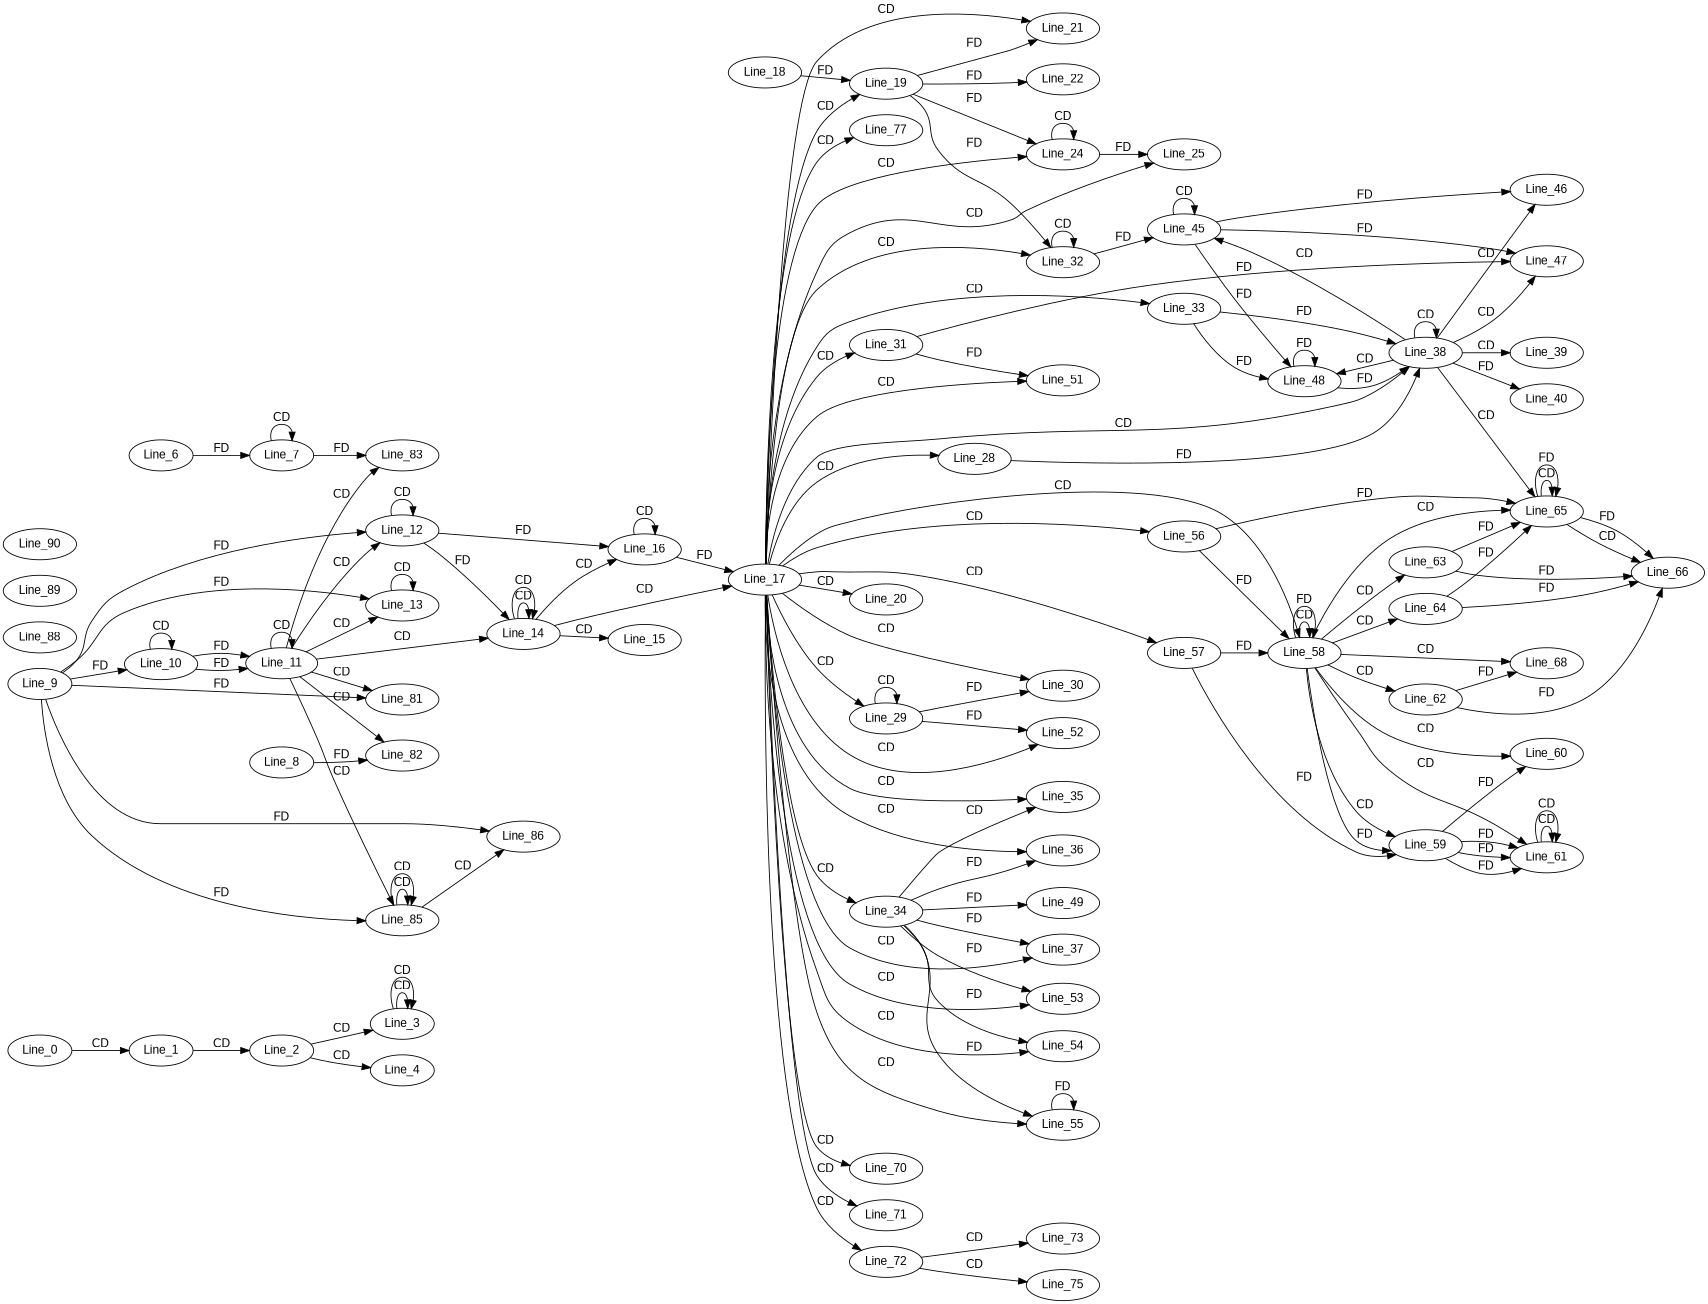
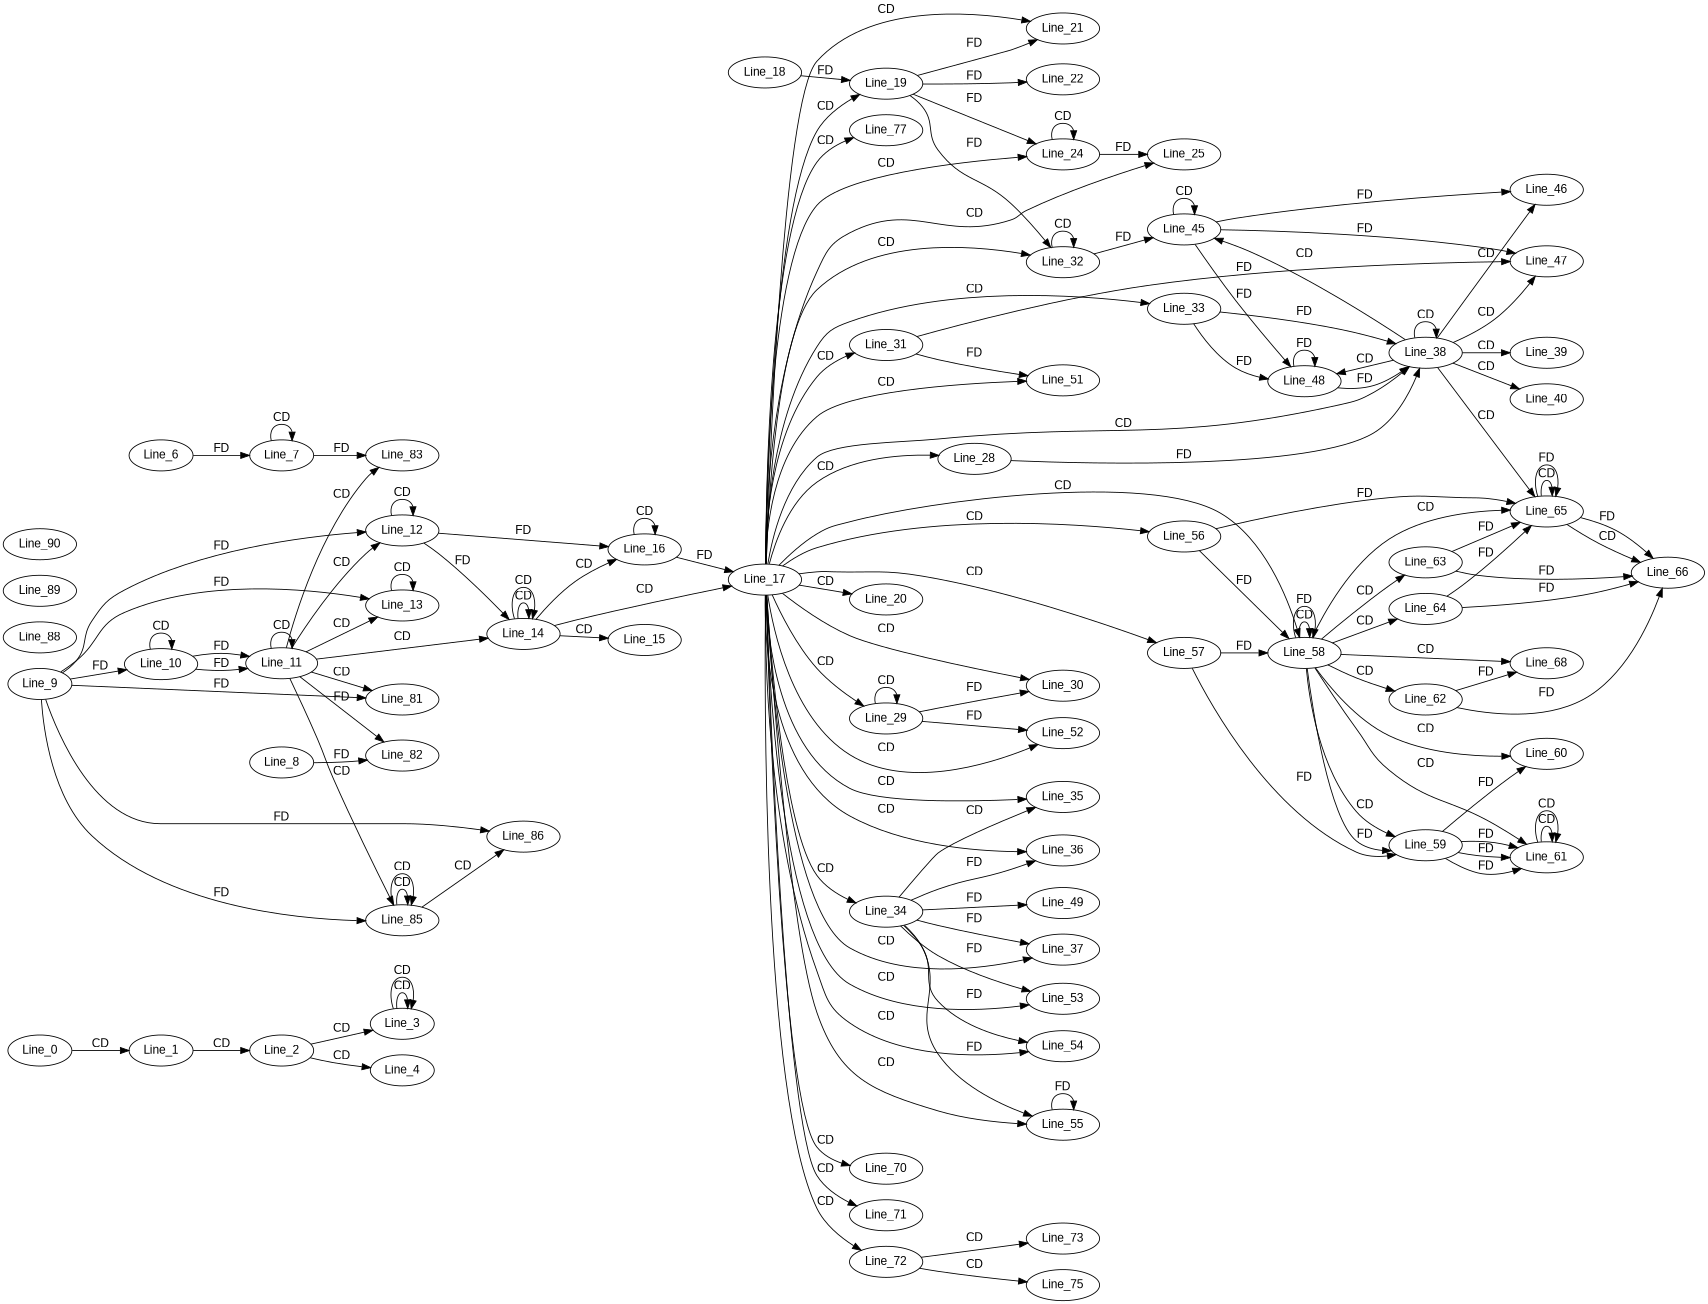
  digraph {
    fontname="Liberation Sans"
    rankdir=LR
    node [fontname="Liberation Sans"]
    edge [fontname="Liberation Sans"]
    Line_0
    Line_1
    Line_2
    Line_3
    Line_4
    Line_7
    Line_83
    Line_6
    Line_10
    Line_11
    Line_12
    Line_13
    Line_81
    Line_85
    Line_14
    Line_82
    Line_9
    Line_86
    Line_16
    Line_15
    Line_17
    Line_19
    Line_20
    Line_21
    Line_24
    Line_25
    Line_28
    Line_29
    Line_30
    Line_31
    Line_32
    Line_33
    Line_34
    Line_35
    Line_36
    Line_37
    Line_38
    Line_51
    Line_52
    Line_53
    Line_54
    Line_55
    Line_56
    Line_57
    Line_58
    Line_70
    Line_71
    Line_72
    Line_77
    Line_18
    Line_22
    Line_47
    Line_45
    Line_48
    Line_49
    Line_39
    Line_40
    Line_46
    Line_65
    Line_59
    Line_60
    Line_61
    Line_62
    Line_63
    Line_64
    Line_68
    Line_73
    Line_75
    Line_66
    Line_8
    Line_88
    Line_89
    Line_90
    Line_0 -> Line_1 [label=CD]
    Line_1 -> Line_2 [label=CD]
    Line_2 -> Line_3 [label=CD]
    Line_2 -> Line_4 [label=CD]
    Line_3 -> Line_3 [label=CD]
    Line_3 -> Line_3 [label=CD]
    Line_7 -> Line_7 [label=CD]
    Line_7 -> Line_83 [label=FD]
    Line_6 -> Line_7 [label=FD]
    Line_10 -> Line_10 [label=CD]
    Line_10 -> Line_11 [label=FD]
    Line_10 -> Line_11 [label=FD]
    Line_11 -> Line_83 [label=CD]
    Line_11 -> Line_11 [label=CD]
    Line_11 -> Line_12 [label=CD]
    Line_11 -> Line_13 [label=CD]
    Line_11 -> Line_81 [label=CD]
    Line_11 -> Line_85 [label=CD]
    Line_11 -> Line_14 [label=CD]
-   Line_11 -> Line_82 [label=CD]
+   Line_11 -> Line_82 [label=FD]
    Line_12 -> Line_12 [label=CD]
    Line_12 -> Line_14 [label=FD]
    Line_12 -> Line_16 [label=FD]
    Line_13 -> Line_13 [label=CD]
    Line_85 -> Line_85 [label=CD]
    Line_85 -> Line_85 [label=CD]
    Line_85 -> Line_86 [label=CD]
    Line_14 -> Line_14 [label=CD]
    Line_14 -> Line_14 [label=CD]
    Line_14 -> Line_16 [label=CD]
    Line_14 -> Line_15 [label=CD]
    Line_14 -> Line_17 [label=CD]
    Line_9 -> Line_10 [label=FD]
    Line_9 -> Line_12 [label=FD]
    Line_9 -> Line_13 [label=FD]
    Line_9 -> Line_81 [label=FD]
    Line_9 -> Line_85 [label=FD]
    Line_9 -> Line_86 [label=FD]
    Line_16 -> Line_16 [label=CD]
    Line_16 -> Line_17 [label=FD]
    Line_17 -> Line_19 [label=CD]
    Line_17 -> Line_20 [label=CD]
    Line_17 -> Line_21 [label=CD]
    Line_17 -> Line_24 [label=CD]
    Line_17 -> Line_25 [label=CD]
    Line_17 -> Line_28 [label=CD]
    Line_17 -> Line_29 [label=CD]
    Line_17 -> Line_30 [label=CD]
    Line_17 -> Line_31 [label=CD]
    Line_17 -> Line_32 [label=CD]
    Line_17 -> Line_33 [label=CD]
    Line_17 -> Line_34 [label=CD]
    Line_17 -> Line_35 [label=CD]
    Line_17 -> Line_36 [label=CD]
    Line_17 -> Line_37 [label=CD]
    Line_17 -> Line_38 [label=CD]
    Line_17 -> Line_51 [label=CD]
    Line_17 -> Line_52 [label=CD]
    Line_17 -> Line_53 [label=CD]
    Line_17 -> Line_54 [label=CD]
    Line_17 -> Line_55 [label=CD]
    Line_17 -> Line_56 [label=CD]
    Line_17 -> Line_57 [label=CD]
    Line_17 -> Line_58 [label=CD]
    Line_17 -> Line_70 [label=CD]
    Line_17 -> Line_71 [label=CD]
    Line_17 -> Line_72 [label=CD]
    Line_17 -> Line_77 [label=CD]
    Line_19 -> Line_21 [label=FD]
    Line_19 -> Line_24 [label=FD]
    Line_19 -> Line_32 [label=FD]
    Line_19 -> Line_22 [label=FD]
    Line_24 -> Line_24 [label=CD]
    Line_24 -> Line_25 [label=FD]
    Line_28 -> Line_38 [label=FD]
    Line_29 -> Line_29 [label=CD]
    Line_29 -> Line_30 [label=FD]
    Line_29 -> Line_52 [label=FD]
    Line_31 -> Line_51 [label=FD]
    Line_31 -> Line_47 [label=FD]
    Line_32 -> Line_32 [label=CD]
    Line_32 -> Line_45 [label=FD]
    Line_33 -> Line_38 [label=FD]
    Line_33 -> Line_48 [label=FD]
    Line_34 -> Line_35 [label=CD]
    Line_34 -> Line_36 [label=FD]
    Line_34 -> Line_37 [label=FD]
    Line_34 -> Line_53 [label=FD]
    Line_34 -> Line_54 [label=FD]
    Line_34 -> Line_55 [label=FD]
    Line_34 -> Line_49 [label=FD]
    Line_38 -> Line_38 [label=CD]
    Line_38 -> Line_47 [label=CD]
    Line_38 -> Line_45 [label=CD]
    Line_38 -> Line_48 [label=CD]
    Line_38 -> Line_39 [label=CD]
-   Line_38 -> Line_40 [label=FD]
+   Line_38 -> Line_40 [label=CD]
    Line_38 -> Line_46 [label=CD]
    Line_38 -> Line_65 [label=CD]
    Line_55 -> Line_55 [label=FD]
    Line_56 -> Line_58 [label=FD]
    Line_56 -> Line_65 [label=FD]
    Line_57 -> Line_58 [label=FD]
    Line_57 -> Line_59 [label=FD]
    Line_58 -> Line_58 [label=CD]
    Line_58 -> Line_58 [label=FD]
    Line_58 -> Line_65 [label=CD]
    Line_58 -> Line_59 [label=CD]
    Line_58 -> Line_59 [label=FD]
    Line_58 -> Line_60 [label=CD]
    Line_58 -> Line_61 [label=CD]
    Line_58 -> Line_62 [label=CD]
    Line_58 -> Line_63 [label=CD]
    Line_58 -> Line_64 [label=CD]
    Line_58 -> Line_68 [label=CD]
    Line_72 -> Line_73 [label=CD]
    Line_72 -> Line_75 [label=CD]
    Line_18 -> Line_19 [label=FD]
    Line_45 -> Line_47 [label=FD]
    Line_45 -> Line_45 [label=CD]
    Line_45 -> Line_48 [label=FD]
    Line_45 -> Line_46 [label=FD]
    Line_48 -> Line_38 [label=FD]
    Line_48 -> Line_48 [label=FD]
    Line_65 -> Line_65 [label=CD]
    Line_65 -> Line_65 [label=FD]
    Line_65 -> Line_66 [label=CD]
    Line_65 -> Line_66 [label=FD]
    Line_59 -> Line_60 [label=FD]
    Line_59 -> Line_61 [label=FD]
    Line_59 -> Line_61 [label=FD]
    Line_59 -> Line_61 [label=FD]
    Line_61 -> Line_61 [label=CD]
    Line_61 -> Line_61 [label=CD]
    Line_62 -> Line_68 [label=FD]
    Line_62 -> Line_66 [label=FD]
    Line_63 -> Line_65 [label=FD]
    Line_63 -> Line_66 [label=FD]
    Line_64 -> Line_65 [label=FD]
    Line_64 -> Line_66 [label=FD]
    Line_8 -> Line_82 [label=FD]
  }
